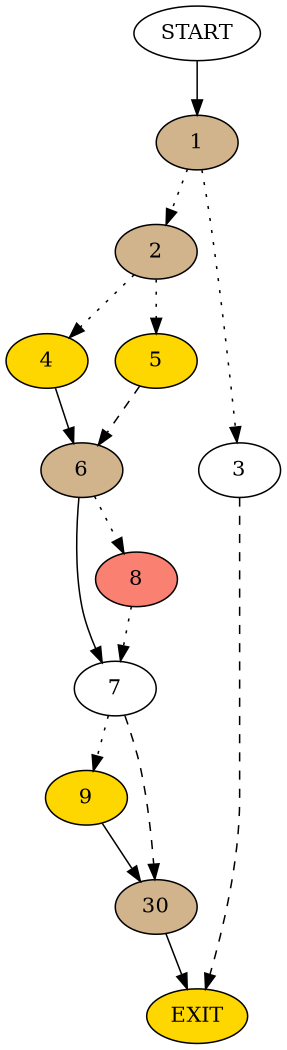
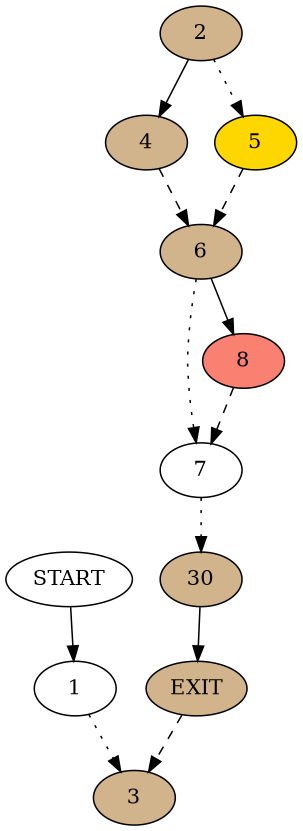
  digraph {
    node [fillcolor=tan style=filled]
    edge [style=solid]
    n1 [fillcolor=white label=START]
-   1
+   1 [fillcolor=white]
    2
-   3 [fillcolor=white]
-   n5 [fillcolor=gold label=EXIT]
-   4 [fillcolor=gold]
+   3
+   n5 [label=EXIT]
+   4
    5 [fillcolor=gold]
    6
    7 [fillcolor=white]
    8 [fillcolor=salmon]
-   9 [fillcolor=gold]
    n12 [label=30]
    n1 -> 1
-   1 -> 2 [style=dotted]
    1 -> 3 [style=dotted]
-   2 -> 4 [style=dotted]
+   2 -> 4
    2 -> 5 [style=dotted]
-   3 -> n5 [style=dashed]
-   4 -> 6
+   n5 -> 3 [style=dashed]
+   4 -> 6 [style=dashed]
    5 -> 6 [style=dashed]
-   6 -> 7
-   6 -> 8 [style=dotted]
-   7 -> 9 [style=dotted]
-   7 -> n12 [style=dashed]
-   8 -> 7 [style=dotted]
-   9 -> n12
+   6 -> 7 [style=dotted]
+   6 -> 8
+   7 -> n12 [style=dotted]
+   8 -> 7 [style=dashed]
    n12 -> n5
  }
